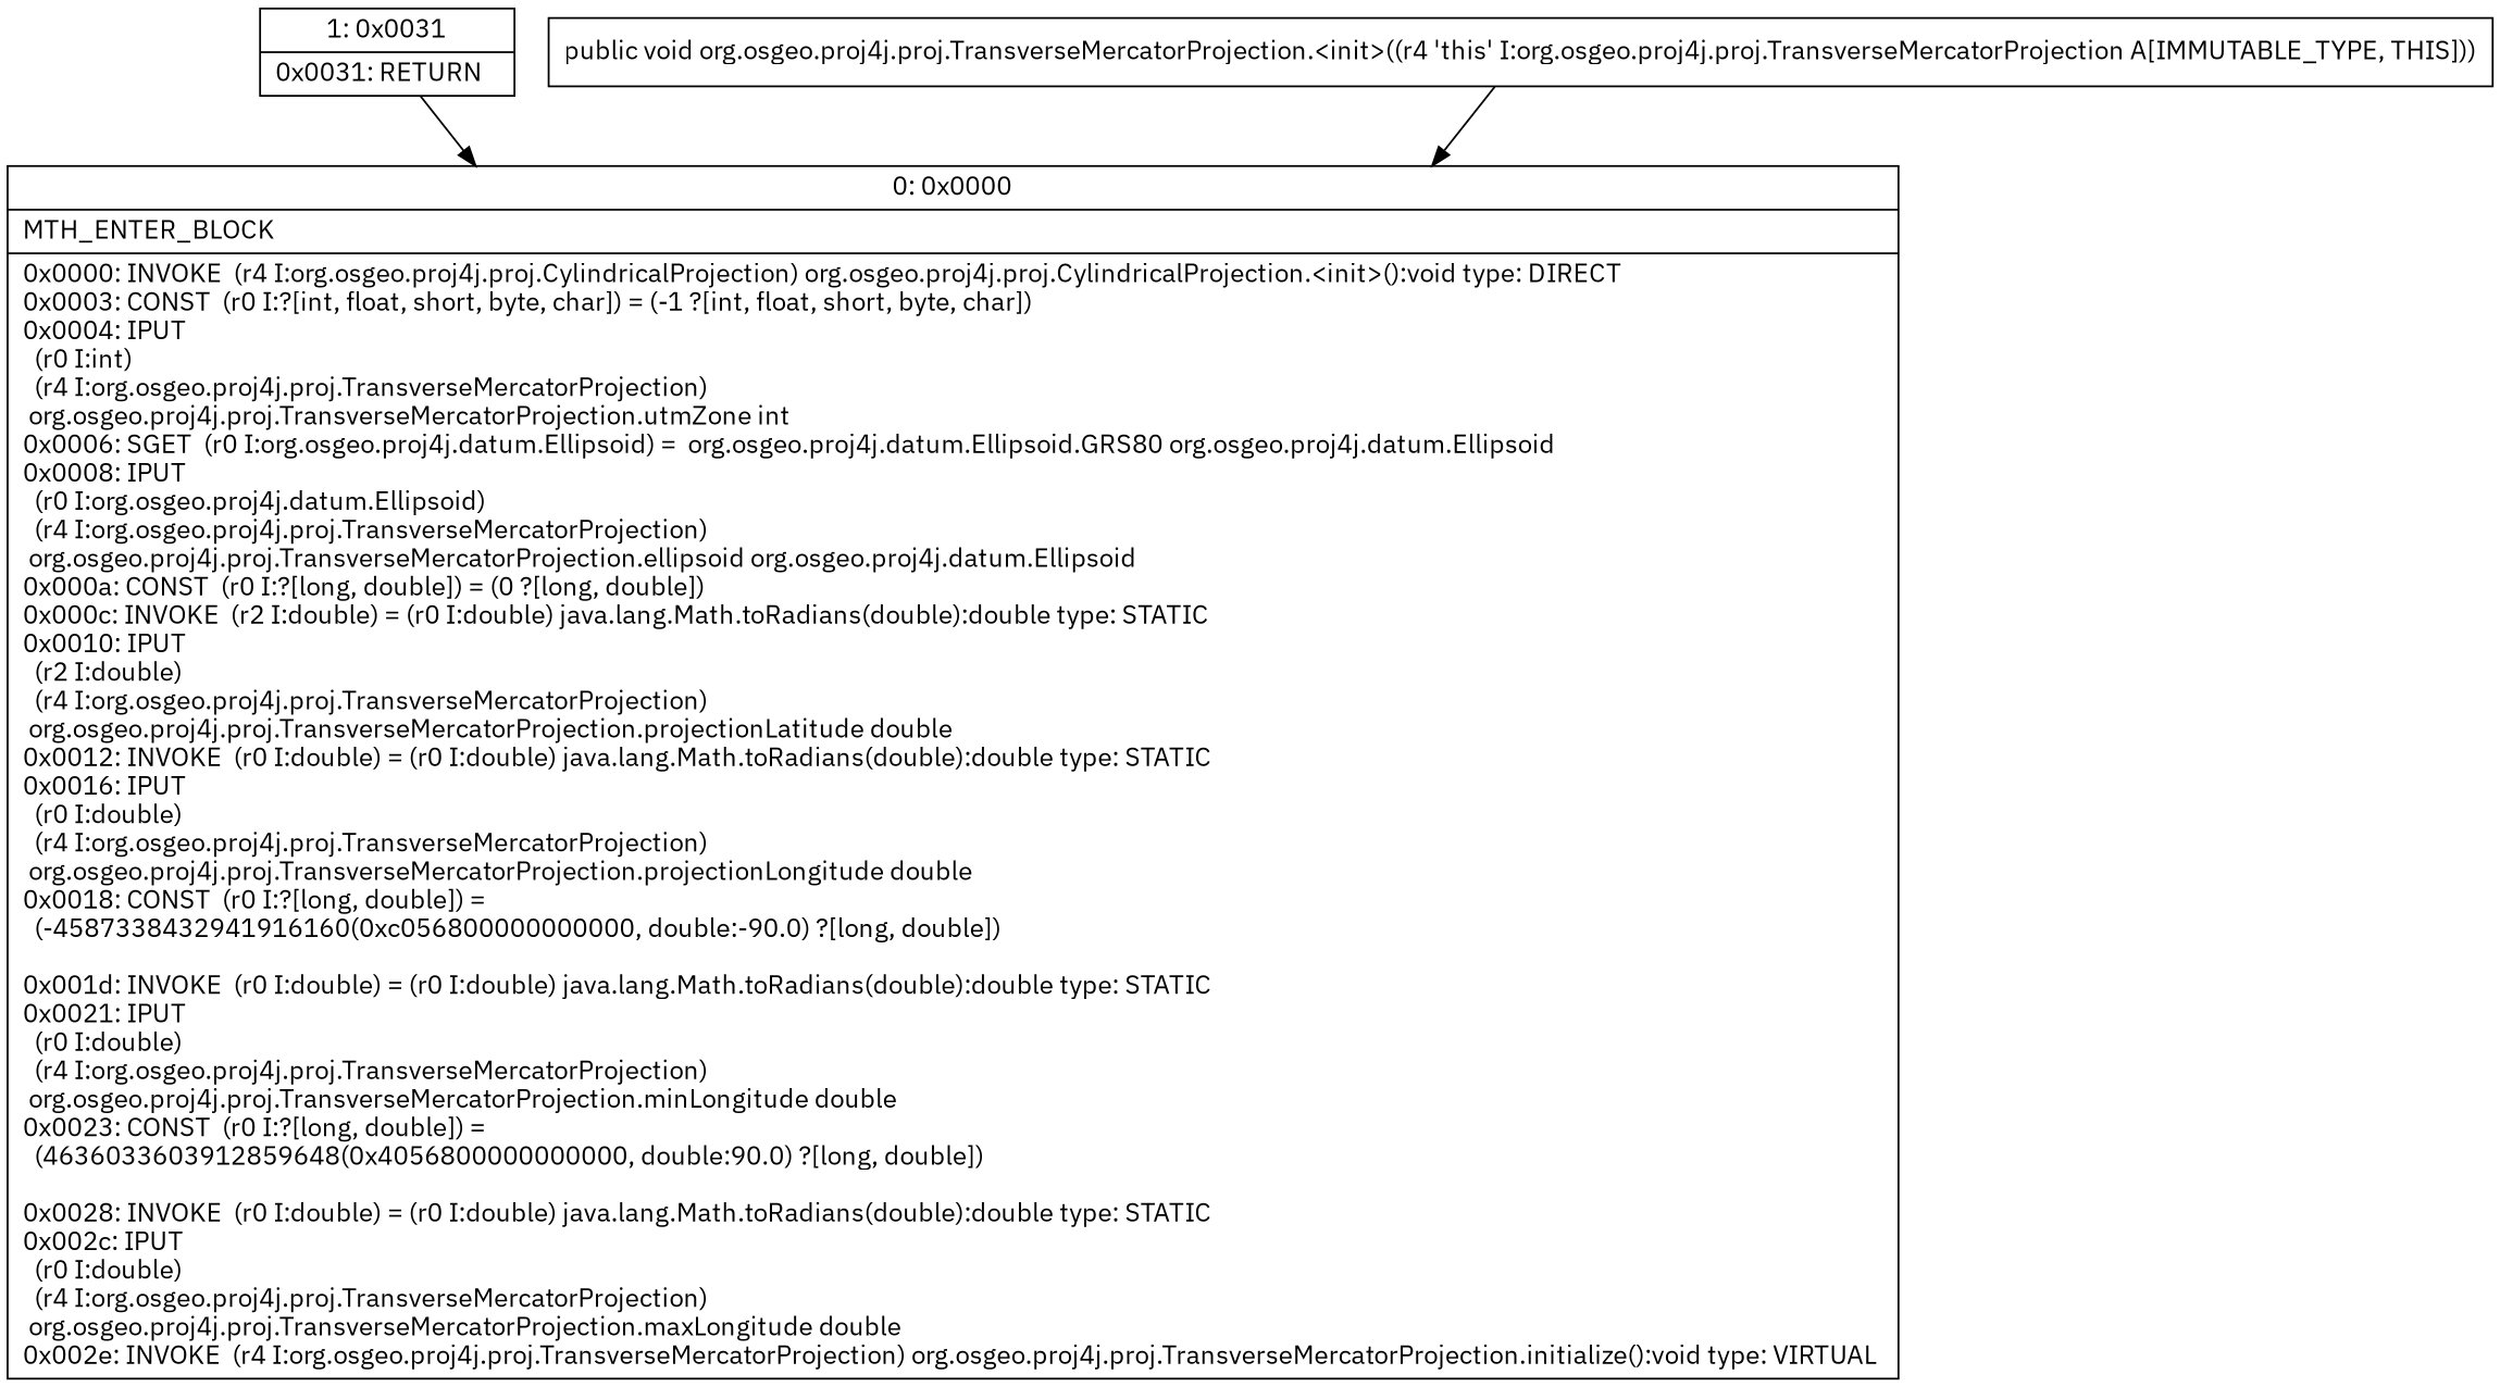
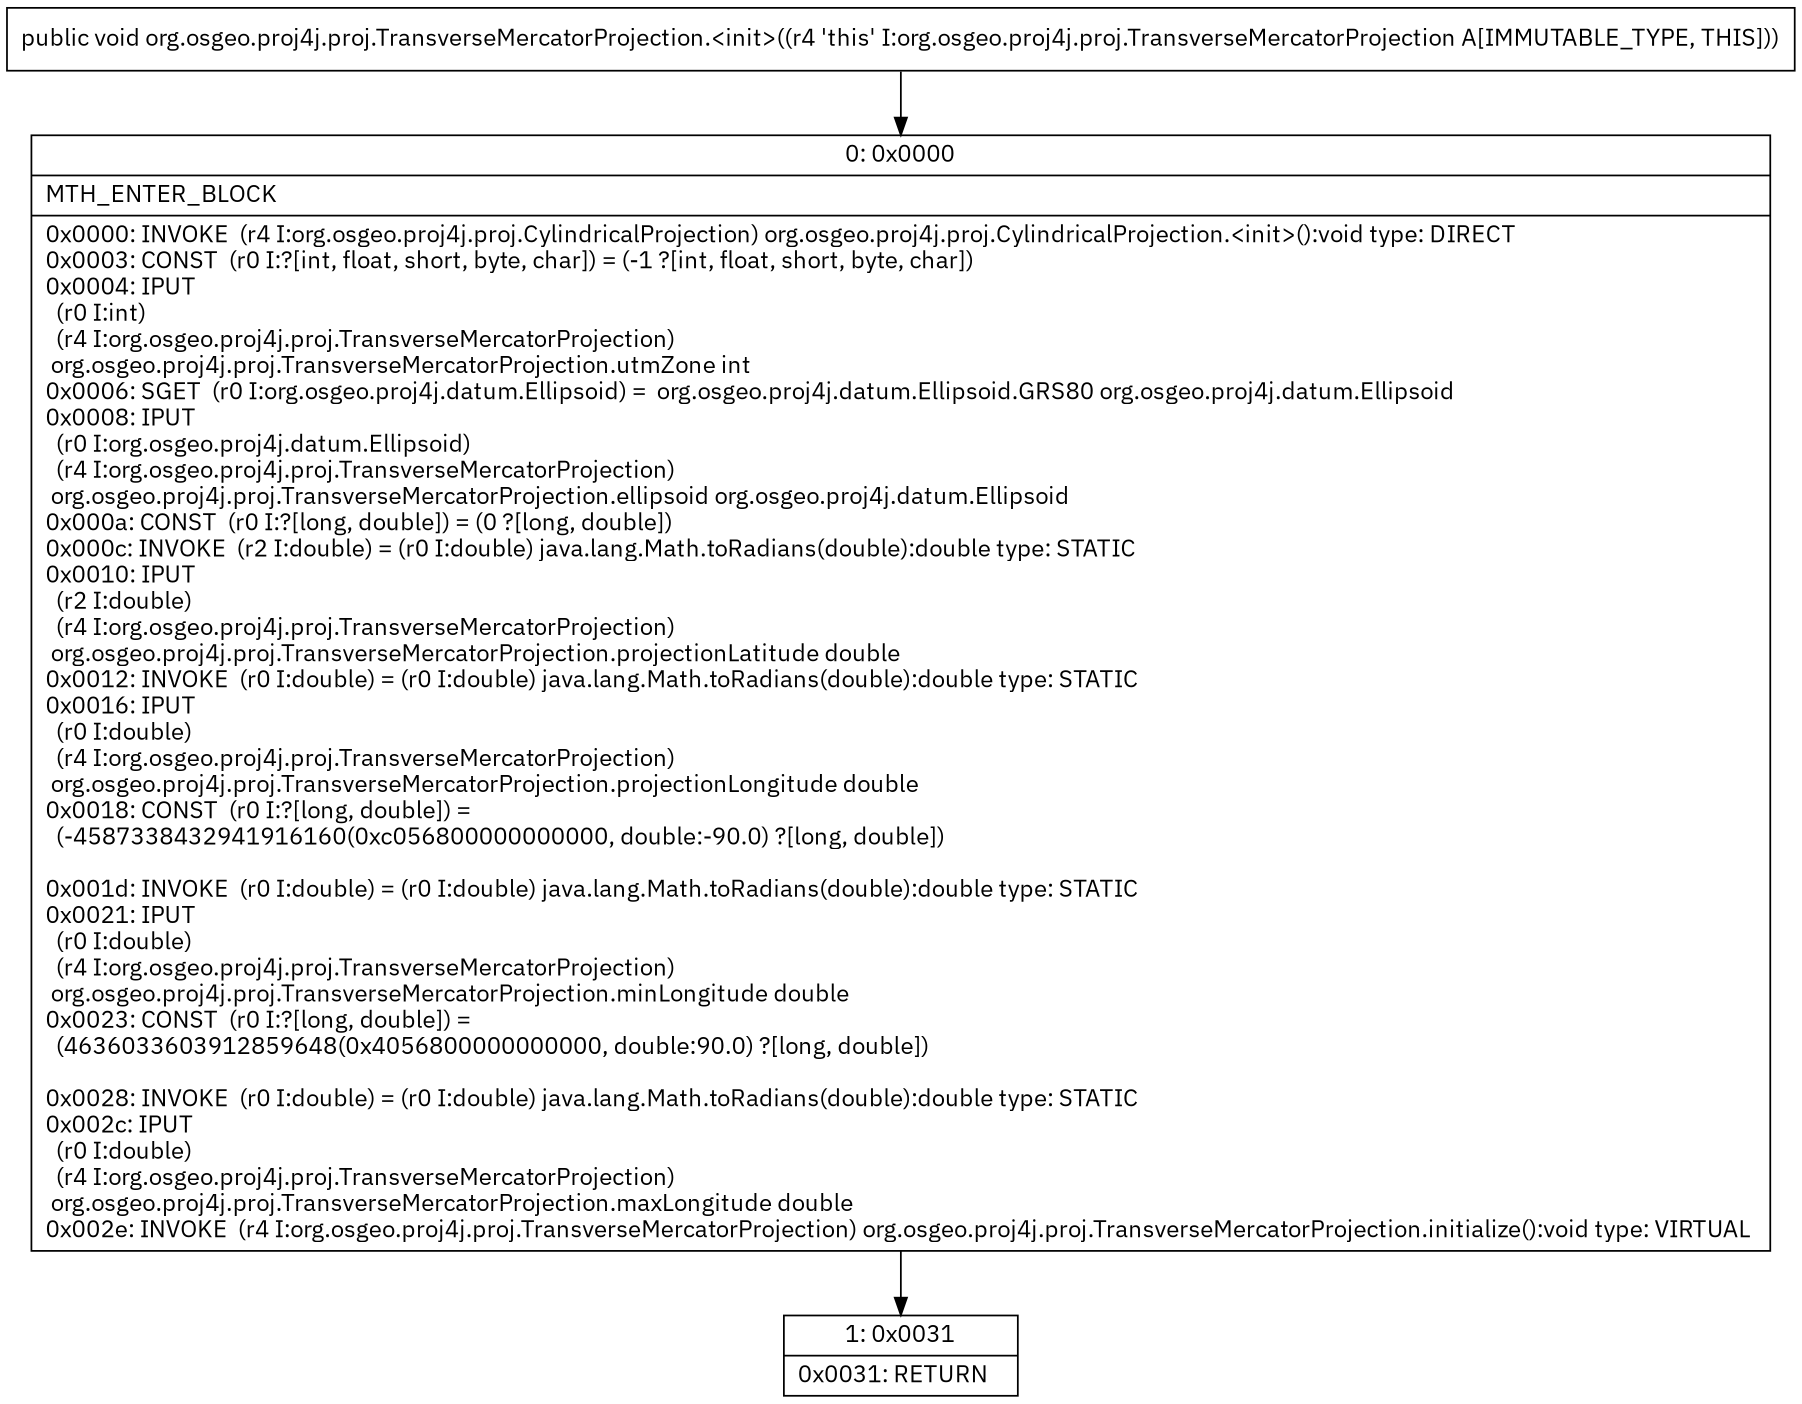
  digraph {
    fontname="IBM Plex Sans"
    node [shape=record fontname="IBM Plex Sans"]
    edge [fontname="IBM Plex Sans"]
    n1 [label="{0\:\ 0x0000|MTH_ENTER_BLOCK\l|0x0000: INVOKE  (r4 I:org.osgeo.proj4j.proj.CylindricalProjection) org.osgeo.proj4j.proj.CylindricalProjection.\<init\>():void type: DIRECT \l0x0003: CONST  (r0 I:?[int, float, short, byte, char]) = (\-1 ?[int, float, short, byte, char]) \l0x0004: IPUT  \l  (r0 I:int)\l  (r4 I:org.osgeo.proj4j.proj.TransverseMercatorProjection)\l org.osgeo.proj4j.proj.TransverseMercatorProjection.utmZone int \l0x0006: SGET  (r0 I:org.osgeo.proj4j.datum.Ellipsoid) =  org.osgeo.proj4j.datum.Ellipsoid.GRS80 org.osgeo.proj4j.datum.Ellipsoid \l0x0008: IPUT  \l  (r0 I:org.osgeo.proj4j.datum.Ellipsoid)\l  (r4 I:org.osgeo.proj4j.proj.TransverseMercatorProjection)\l org.osgeo.proj4j.proj.TransverseMercatorProjection.ellipsoid org.osgeo.proj4j.datum.Ellipsoid \l0x000a: CONST  (r0 I:?[long, double]) = (0 ?[long, double]) \l0x000c: INVOKE  (r2 I:double) = (r0 I:double) java.lang.Math.toRadians(double):double type: STATIC \l0x0010: IPUT  \l  (r2 I:double)\l  (r4 I:org.osgeo.proj4j.proj.TransverseMercatorProjection)\l org.osgeo.proj4j.proj.TransverseMercatorProjection.projectionLatitude double \l0x0012: INVOKE  (r0 I:double) = (r0 I:double) java.lang.Math.toRadians(double):double type: STATIC \l0x0016: IPUT  \l  (r0 I:double)\l  (r4 I:org.osgeo.proj4j.proj.TransverseMercatorProjection)\l org.osgeo.proj4j.proj.TransverseMercatorProjection.projectionLongitude double \l0x0018: CONST  (r0 I:?[long, double]) = \l  (\-4587338432941916160(0xc056800000000000, double:\-90.0) ?[long, double])\l \l0x001d: INVOKE  (r0 I:double) = (r0 I:double) java.lang.Math.toRadians(double):double type: STATIC \l0x0021: IPUT  \l  (r0 I:double)\l  (r4 I:org.osgeo.proj4j.proj.TransverseMercatorProjection)\l org.osgeo.proj4j.proj.TransverseMercatorProjection.minLongitude double \l0x0023: CONST  (r0 I:?[long, double]) = \l  (4636033603912859648(0x4056800000000000, double:90.0) ?[long, double])\l \l0x0028: INVOKE  (r0 I:double) = (r0 I:double) java.lang.Math.toRadians(double):double type: STATIC \l0x002c: IPUT  \l  (r0 I:double)\l  (r4 I:org.osgeo.proj4j.proj.TransverseMercatorProjection)\l org.osgeo.proj4j.proj.TransverseMercatorProjection.maxLongitude double \l0x002e: INVOKE  (r4 I:org.osgeo.proj4j.proj.TransverseMercatorProjection) org.osgeo.proj4j.proj.TransverseMercatorProjection.initialize():void type: VIRTUAL \l}"]
    n2 [label="{1\:\ 0x0031|0x0031: RETURN   \l}"]
    n3 [label="{public void org.osgeo.proj4j.proj.TransverseMercatorProjection.\<init\>((r4 'this' I:org.osgeo.proj4j.proj.TransverseMercatorProjection A[IMMUTABLE_TYPE, THIS])) }"]
-   n2 -> n1
+   n1 -> n2
    n3 -> n1
  }
